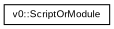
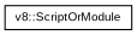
  digraph {
    rankdir=LR
    fontname="Liberation Sans"
-   n1 [color=black fillcolor=white fontname="Liberation Sans" fontsize=10 height=0.2 label="v0::ScriptOrModule" shape=record style=filled width=0.4]
+   n1 [color=black fillcolor=white fontname="Liberation Sans" fontsize=10 height=0.2 label="v8::ScriptOrModule" shape=record style=filled width=0.4]
  }
